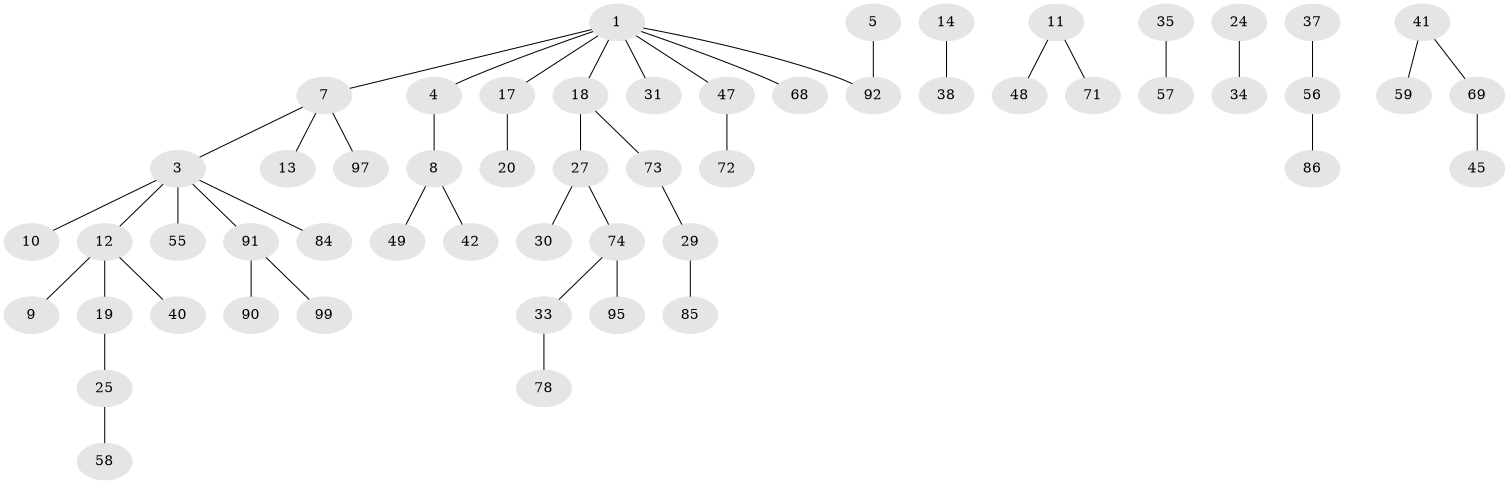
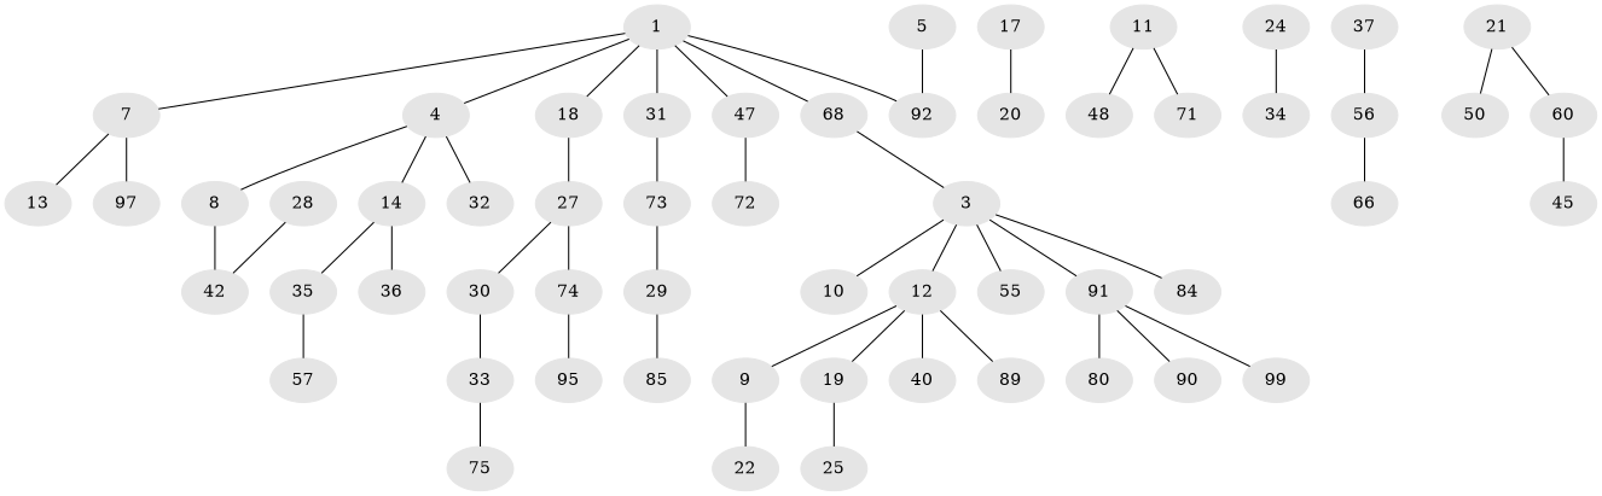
  graph {
    node [color=gray90 style=filled]
    1 [super="+76"]
    n2 [label=7 super="+82"]
    4 [super="+6"]
    17 [super="+54"]
    18 [super="+26"]
    31 [super="+38"]
    47 [super="+60"]
    n8 [label=68]
    92
    3 [super="+7"]
    n11 [label=13]
    n12 [label=97]
    8
    14 [super="+44"]
+   32
    5 [super="+85"]
    20 [super="+83"]
    27
    73 [super="+93"]
    72 [super="+91"]
    10
    12 [super="+13"]
    n23 [label=55 super="+70"]
    n24 [label=91 super="+40"]
    84
    9 [super="+68"]
+   22
    19
    n29 [label=40]
+   89
+   80
    90
    n33 [label=99]
-   49 [super="+59"]
    42
    11 [super="+23"]
    48
    n38 [label=71]
    35
-   36 [super="+46" label=38]
+   36 [super="+46"]
    24 [super="+75"]
    34 [super="+56"]
+   28 [super="+33"]
    37 [super="+64"]
    n45 [label=56]
    25 [super="+65"]
    57
    30 [super="+51"]
    74 [super="+77"]
    29 [super="+67"]
-   58 [super="+79"]
-   41 [super="+86"]
-   50 [super="+99" label=59]
-   69
+   41 [super="+86" label=21]
+   50 [super="+99"]
+   69 [label=60]
    n55 [label=85]
    n56 [label=33]
    95
-   78 [super="+87"]
-   66 [super="+71" label=86]
+   78 [super="+87" label=75]
+   66 [super="+71"]
    45
    1 -- n2
    1 -- 4
-   1 -- 17
    1 -- 18
    1 -- 31
    1 -- 47
    1 -- n8
    1 -- 92
-   n2 -- 3
+   n8 -- 3
    n2 -- n11
    n2 -- n12
    4 -- 8
+   4 -- 14
+   4 -- 32
    17 -- 20
    18 -- 27
-   18 -- 73
+   31 -- 73
    47 -- 72
    3 -- 10
    3 -- 12
    3 -- n23
    3 -- n24
    3 -- 84
-   8 -- 49
    8 -- 42
+   14 -- 35
    14 -- 36
    5 -- 92
    27 -- 30
    27 -- 74
    73 -- 29
    12 -- 9
    12 -- 19
    12 -- n29
+   12 -- 89
+   n24 -- 80
    n24 -- 90
    n24 -- n33
+   9 -- 22
    19 -- 25
    11 -- 48
    11 -- n38
    35 -- 57
    24 -- 34
+   28 -- 42
    37 -- n45
    n45 -- 66
-   25 -- 58
-   74 -- n56
+   30 -- n56
    74 -- 95
    29 -- n55
    41 -- 50
    41 -- 69
    69 -- 45
    n56 -- 78
  }
